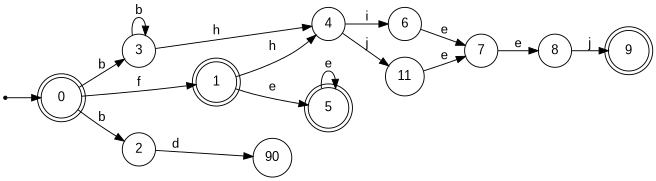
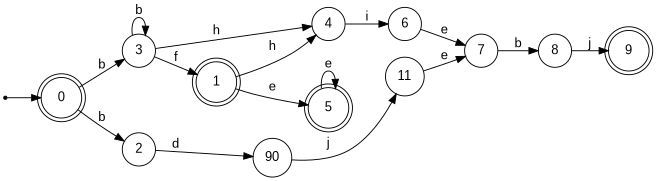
  digraph {
    fontname="Liberation Sans"
    rankdir=LR
    node [fontname="Liberation Sans" shape=circle]
    edge [fontname="Liberation Sans"]
    dummy0 [shape=point]
    0 [shape=doublecircle]
    1 [shape=doublecircle]
    2
    3
    4
    5 [shape=doublecircle]
    n8 [label=90]
    6
    11
    7
    8
    9 [shape=doublecircle]
    dummy0 -> 0
-   0 -> 1 [label=f]
+   3 -> 1 [label=f]
    0 -> 2 [label=b]
    0 -> 3 [label=b]
    1 -> 4 [label=h]
    1 -> 5 [label=e]
    2 -> n8 [label=d]
    3 -> 3 [label=b]
    3 -> 4 [label=h]
    4 -> 6 [label=i]
    5 -> 5 [label=e]
-   4 -> 11 [label=j]
+   n8 -> 11 [label=j]
    6 -> 7 [label=e]
    11 -> 7 [label=e]
-   7 -> 8 [label=e]
+   7 -> 8 [label=b]
    8 -> 9 [label=j]
  }
